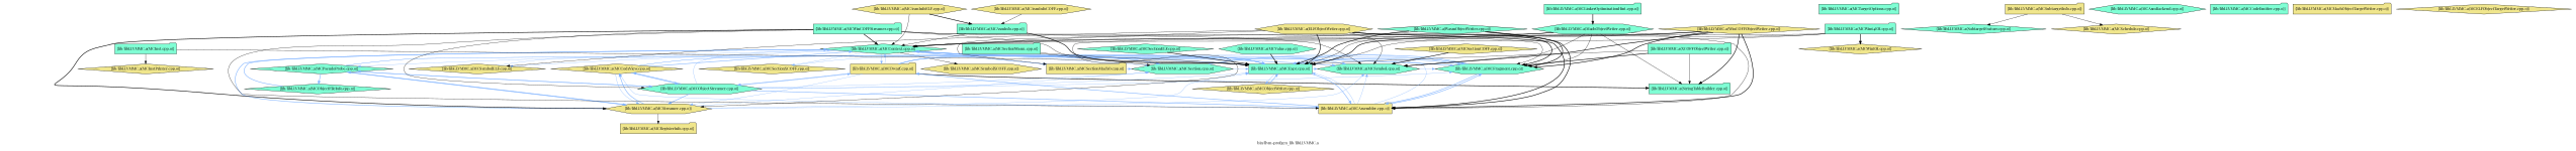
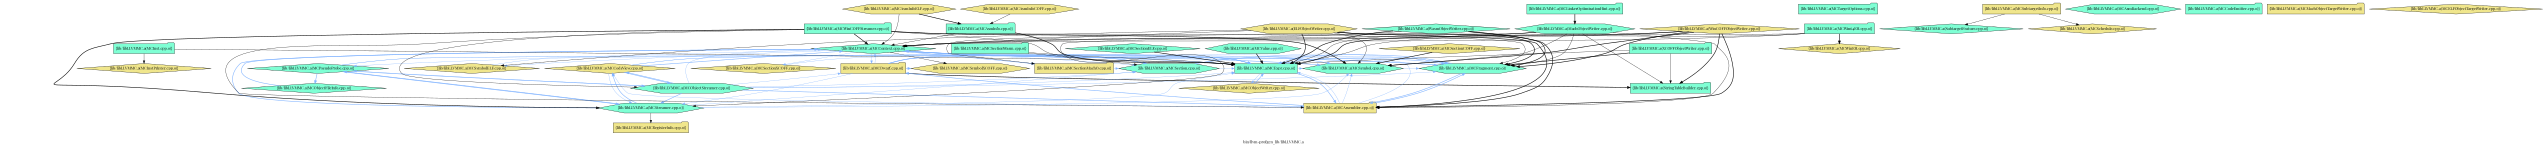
  digraph {
    fontname="Playfair Display"
    label="bin/llvm-profgen_lib/libLLVMMC.a"
    rankdir=TB
    node [fillcolor=aquamarine fontname="Playfair Display" group=0 shape=folder style=filled]
    edge [color="0.600000 0.5 1" fontname="Playfair Display" style=solid]
    n1 [group=1 label="{lib/libLLVMMC.a(MCContext.cpp.o)}" shape=diamond]
    n2 [fillcolor=khaki group=1 label="{lib/libLLVMMC.a(MCCodeView.cpp.o)}" shape=diamond]
    n3 [fillcolor=khaki group=1 label="{lib/libLLVMMC.a(MCDwarf.cpp.o)}"]
    n4 [group=1 label="{lib/libLLVMMC.a(MCExpr.cpp.o)}"]
    n5 [group=1 label="{lib/libLLVMMC.a(MCFragment.cpp.o)}" shape=hexagon]
    n6 [group=1 label="{lib/libLLVMMC.a(MCPseudoProbe.cpp.o)}" shape=diamond]
    n7 [group=1 label="{lib/libLLVMMC.a(MCSection.cpp.o)}" shape=hexagon]
    n8 [fillcolor=khaki group=1 label="{lib/libLLVMMC.a(MCSectionMachO.cpp.o)}"]
    n9 [fillcolor=khaki group=1 label="{lib/libLLVMMC.a(MCSectionXCOFF.cpp.o)}" shape=diamond]
    n10 [group=1 label="{lib/libLLVMMC.a(MCSymbol.cpp.o)}" shape=hexagon]
    n11 [fillcolor=khaki group=1 label="{lib/libLLVMMC.a(MCSymbolELF.cpp.o)}" shape=diamond]
    n12 [fillcolor=khaki label="{lib/libLLVMMC.a(MCSymbolXCOFF.cpp.o)}" shape=hexagon]
    n13 [group=1 label="{lib/libLLVMMC.a(MCObjectStreamer.cpp.o)}" shape=hexagon]
-   n14 [fillcolor=khaki group=1 label="{lib/libLLVMMC.a(MCStreamer.cpp.o)}" shape=hexagon]
+   n14 [group=1 label="{lib/libLLVMMC.a(MCStreamer.cpp.o)}" shape=hexagon]
    n15 [label="{lib/libLLVMMC.a(StringTableBuilder.cpp.o)}"]
    n16 [fillcolor=khaki group=1 label="{lib/libLLVMMC.a(MCAssembler.cpp.o)}"]
    n17 [fillcolor=khaki group=1 label="{lib/libLLVMMC.a(MCObjectWriter.cpp.o)}" shape=diamond]
    n18 [group=1 label="{lib/libLLVMMC.a(MCObjectFileInfo.cpp.o)}" shape=diamond]
    n19 [fillcolor=khaki label="{lib/libLLVMMC.a(MCRegisterInfo.cpp.o)}"]
    n20 [label="{lib/libLLVMMC.a(MCTargetOptions.cpp.o)}"]
    n21 [label="{lib/libLLVMMC.a(SubtargetFeature.cpp.o)}" shape=diamond]
    n22 [label="{lib/libLLVMMC.a(MCAsmInfo.cpp.o)}"]
    n23 [fillcolor=khaki label="{lib/libLLVMMC.a(MCSubtargetInfo.cpp.o)}"]
    n24 [fillcolor=khaki label="{lib/libLLVMMC.a(MCSchedule.cpp.o)}" shape=diamond]
    n25 [fillcolor=khaki label="{lib/libLLVMMC.a(MCInstPrinter.cpp.o)}" shape=diamond]
    n26 [label="{lib/libLLVMMC.a(MCAsmBackend.cpp.o)}" shape=hexagon]
    n27 [label="{lib/libLLVMMC.a(MCInst.cpp.o)}"]
    n28 [fillcolor=khaki label="{lib/libLLVMMC.a(MCAsmInfoCOFF.cpp.o)}" shape=hexagon]
    n29 [fillcolor=khaki label="{lib/libLLVMMC.a(MCAsmInfoELF.cpp.o)}" shape=hexagon]
    n30 [label="{lib/libLLVMMC.a(MCCodeEmitter.cpp.o)}"]
    n31 [fillcolor=khaki label="{lib/libLLVMMC.a(MCMachObjectTargetWriter.cpp.o)}"]
    n32 [label="{lib/libLLVMMC.a(MachObjectWriter.cpp.o)}" shape=hexagon]
    n33 [fillcolor=khaki label="{lib/libLLVMMC.a(MCELFObjectTargetWriter.cpp.o)}" shape=diamond]
    n34 [label="{lib/libLLVMMC.a(MCValue.cpp.o)}" shape=hexagon]
    n35 [fillcolor=khaki label="{lib/libLLVMMC.a(WinCOFFObjectWriter.cpp.o)}" shape=diamond]
    n36 [label="{lib/libLLVMMC.a(MCWin64EH.cpp.o)}"]
    n37 [fillcolor=khaki label="{lib/libLLVMMC.a(MCWinEH.cpp.o)}" shape=diamond]
    n38 [label="{lib/libLLVMMC.a(MCWinCOFFStreamer.cpp.o)}"]
    n39 [fillcolor=khaki label="{lib/libLLVMMC.a(ELFObjectWriter.cpp.o)}" shape=hexagon]
    n40 [fillcolor=khaki label="{lib/libLLVMMC.a(MCSectionCOFF.cpp.o)}" shape=diamond]
    n41 [label="{lib/libLLVMMC.a(MCSectionELF.cpp.o)}" shape=diamond]
    n42 [label="{lib/libLLVMMC.a(MCSectionWasm.cpp.o)}"]
    n43 [label="{lib/libLLVMMC.a(MCLinkerOptimizationHint.cpp.o)}"]
    n44 [label="{lib/libLLVMMC.a(WasmObjectWriter.cpp.o)}" shape=diamond]
    n45 [label="{lib/libLLVMMC.a(XCOFFObjectWriter.cpp.o)}"]
    subgraph sub_1 {
      rank=same
      n1
    }
    subgraph sub_2 {
      rank=same
      n2
      n3
      n4
      n5
      n6
      n7
      n8
      n9
      n10
      n11
      n12
    }
    subgraph sub_3 {
      rank=same
      n1
    }
    subgraph sub_4 {
      rank=same
      n2
      n3
      n4
      n5
      n6
      n7
      n8
      n9
      n10
      n11
      n12
    }
    n1 -> n3
    n1 -> n4
    n1 -> n5
    n1 -> n6
    n1 -> n7
    n1 -> n8 [style=bold]
    n1 -> n9
    n1 -> n10 [style=bold]
    n1 -> n11
    n1 -> n12 [color=""]
    n2 -> n1 [style=bold]
    n2 -> n4
    n2 -> n5
    n2 -> n13 [style=bold]
    n2 -> n14
    n3 -> n1
    n3 -> n4 [style=bold]
    n3 -> n7 [style=bold]
-   n3 -> n13 [style=bold]
+   n3 -> n12 [style=bold]
    n3 -> n14
    n3 -> n15 [style=bold color=""]
    n4 -> n1
    n4 -> n5 [style=bold]
    n4 -> n10
    n4 -> n16 [style=bold]
    n4 -> n17
    n5 -> n1 [style=bold]
    n5 -> n4 [style=bold]
    n5 -> n16 [style=bold]
    n6 -> n4
    n6 -> n5
    n6 -> n13 [style=bold]
    n6 -> n14 [style=bold]
    n6 -> n18 [style=bold]
    n7 -> n4
    n7 -> n5
    n7 -> n10 [style=bold]
    n8 -> n7
    n9 -> n7
    n10 -> n5
    n11 -> n4
    n13 -> n1
    n13 -> n2 [style=bold]
    n13 -> n3
    n13 -> n4
    n13 -> n5
    n13 -> n6
    n13 -> n7
    n13 -> n14 [style=bold]
    n13 -> n16 [style=bold]
    n14 -> n1 [style=bold]
    n14 -> n2 [style=bold]
    n14 -> n4
    n14 -> n6 [style=bold]
    n14 -> n7
    n14 -> n10
    n14 -> n19 [color=""]
    n16 -> n1
    n16 -> n2
    n16 -> n3 [style=bold]
    n16 -> n4
    n16 -> n5 [style=bold]
    n16 -> n10
    n17 -> n4 [style=bold]
    n18 -> n1 [style=bold]
    n22 -> n1 [color=""]
    n22 -> n4 [style=bold color=""]
    n23 -> n21 [color=""]
    n23 -> n24 [color=""]
    n27 -> n4 [color=""]
    n27 -> n25 [color=""]
    n28 -> n22 [color=""]
    n29 -> n1 [color=""]
    n29 -> n22 [style=bold color=""]
    n32 -> n1 [color=""]
    n32 -> n4 [color=""]
    n32 -> n5 [color=""]
    n32 -> n8 [color=""]
    n32 -> n10 [color=""]
    n32 -> n15 [color=""]
    n32 -> n16 [color=""]
    n34 -> n4 [style=bold color=""]
    n35 -> n1 [color=""]
    n35 -> n4 [style=bold color=""]
    n35 -> n5 [style=bold color=""]
    n35 -> n10 [style=bold color=""]
    n35 -> n15 [style=bold color=""]
    n35 -> n16 [style=bold color=""]
    n36 -> n1 [color=""]
    n36 -> n4 [color=""]
    n36 -> n14 [color=""]
    n36 -> n37 [style=bold color=""]
    n38 -> n1 [style=bold color=""]
    n38 -> n4 [color=""]
    n38 -> n5 [color=""]
-   n38 -> n10 [color=""]
+   n38 -> n10 [style=bold color=""]
    n38 -> n13 [color=""]
    n38 -> n14 [style=bold color=""]
    n38 -> n16 [color=""]
    n39 -> n1 [color=""]
    n39 -> n4 [style=bold color=""]
    n39 -> n5 [style=bold color=""]
    n39 -> n10 [color=""]
    n39 -> n11 [color=""]
    n39 -> n16 [style=bold color=""]
    n40 -> n10 [style=bold color=""]
    n41 -> n4 [style=bold color=""]
    n42 -> n4 [color=""]
    n42 -> n7 [color=""]
    n43 -> n32 [style=bold color=""]
    n44 -> n1 [color=""]
    n44 -> n4 [style=bold color=""]
    n44 -> n5 [style=bold color=""]
    n44 -> n16 [style=bold color=""]
    n45 -> n4 [color=""]
    n45 -> n5 [style=bold color=""]
    n45 -> n15 [color=""]
  }
